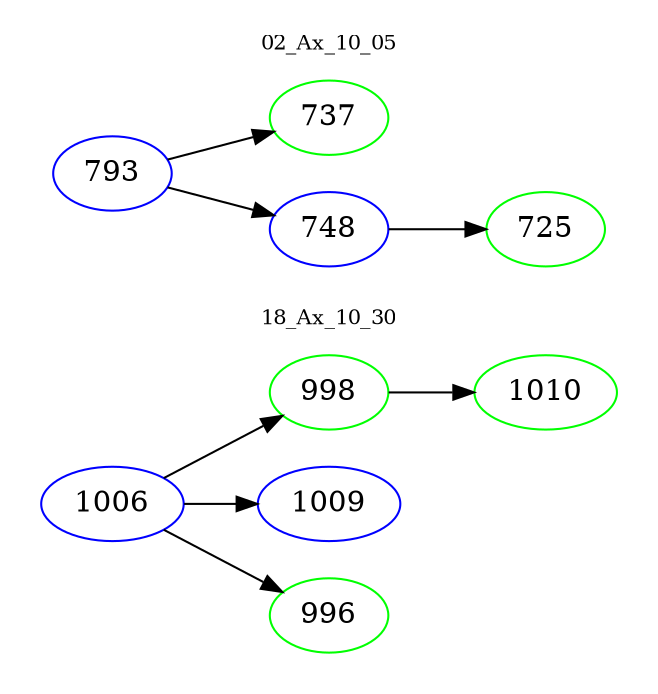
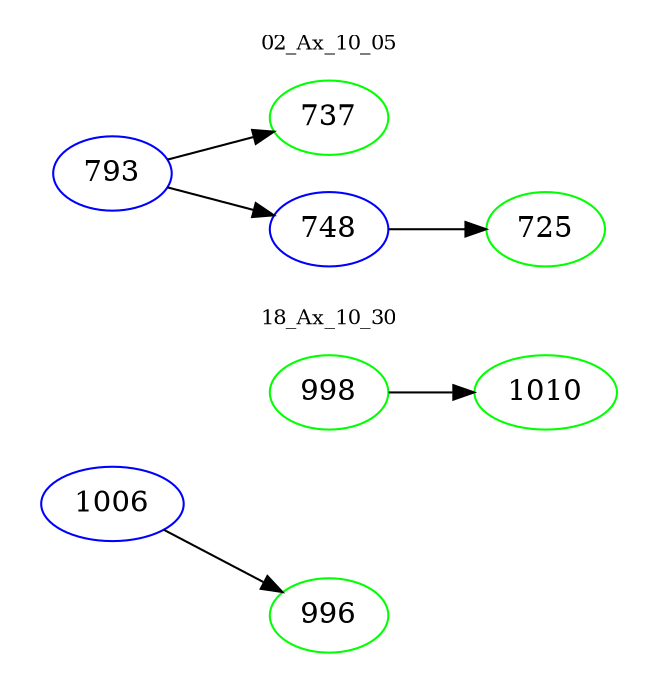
  digraph {
    rankdir=LR
    node [color=green]
    edge [color=black]
    n1 [color=blue label=1006]
    n2 [label=996]
-   n3 [color=blue label=1009]
    n4 [label=998]
    n5 [label=1010]
    n6 [color=blue label=793]
    n7 [color=blue label=748]
    n8 [label=737]
    n9 [label=725]
    subgraph cluster_1 {
      color=white
      fontsize=10
      label="18_Ax_10_30"
      n1
      n2
-     n3
      n4
      n5
    }
    subgraph cluster_2 {
      color=white
      fontsize=10
      label="02_Ax_10_05"
      n6
      n7
      n8
      n9
    }
    n1 -> n2
-   n1 -> n3
-   n1 -> n4
    n4 -> n5
    n6 -> n7
    n6 -> n8
    n7 -> n9
  }
